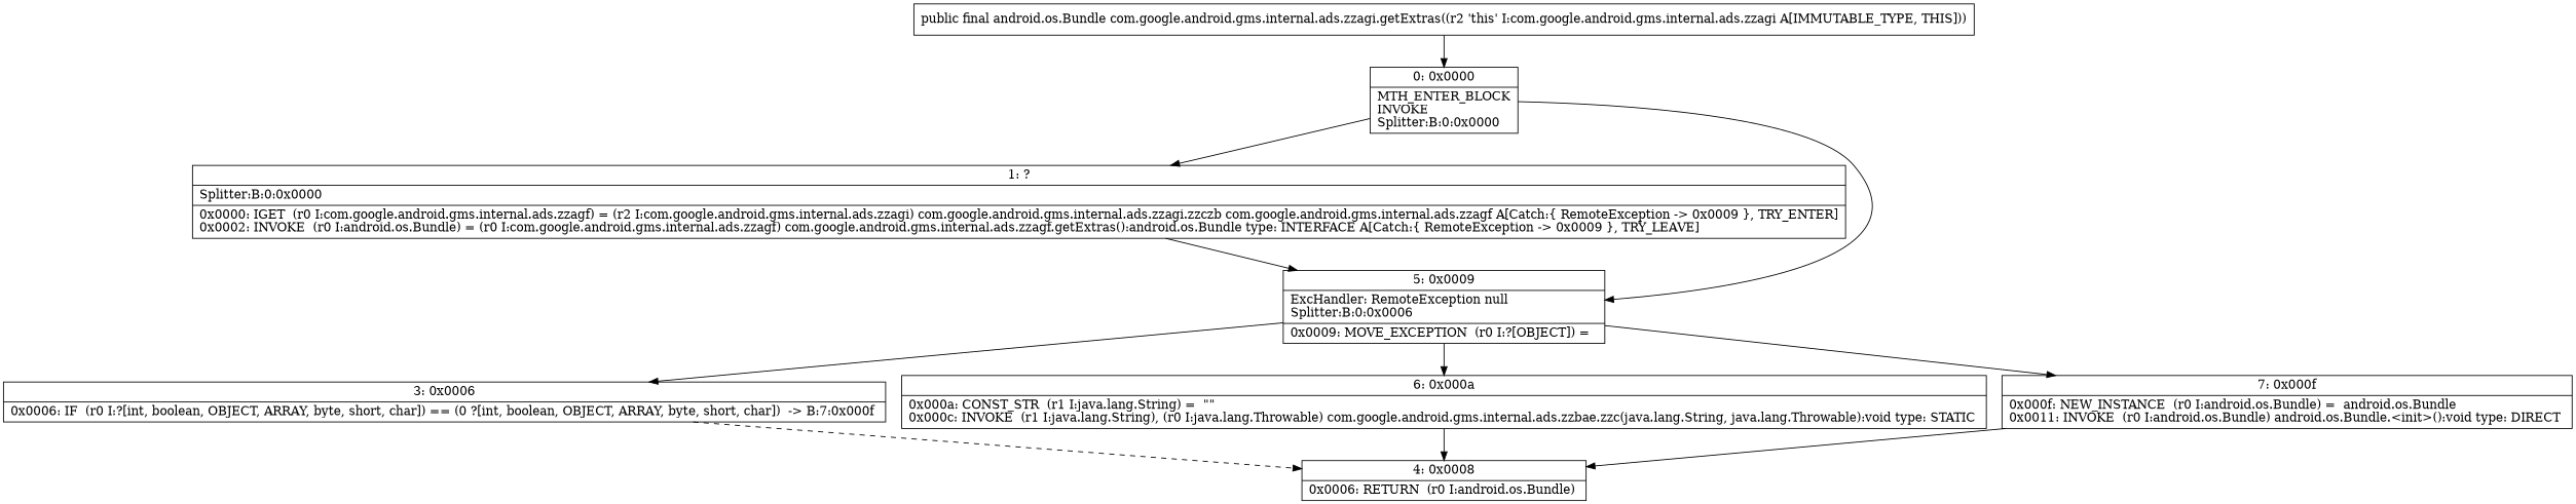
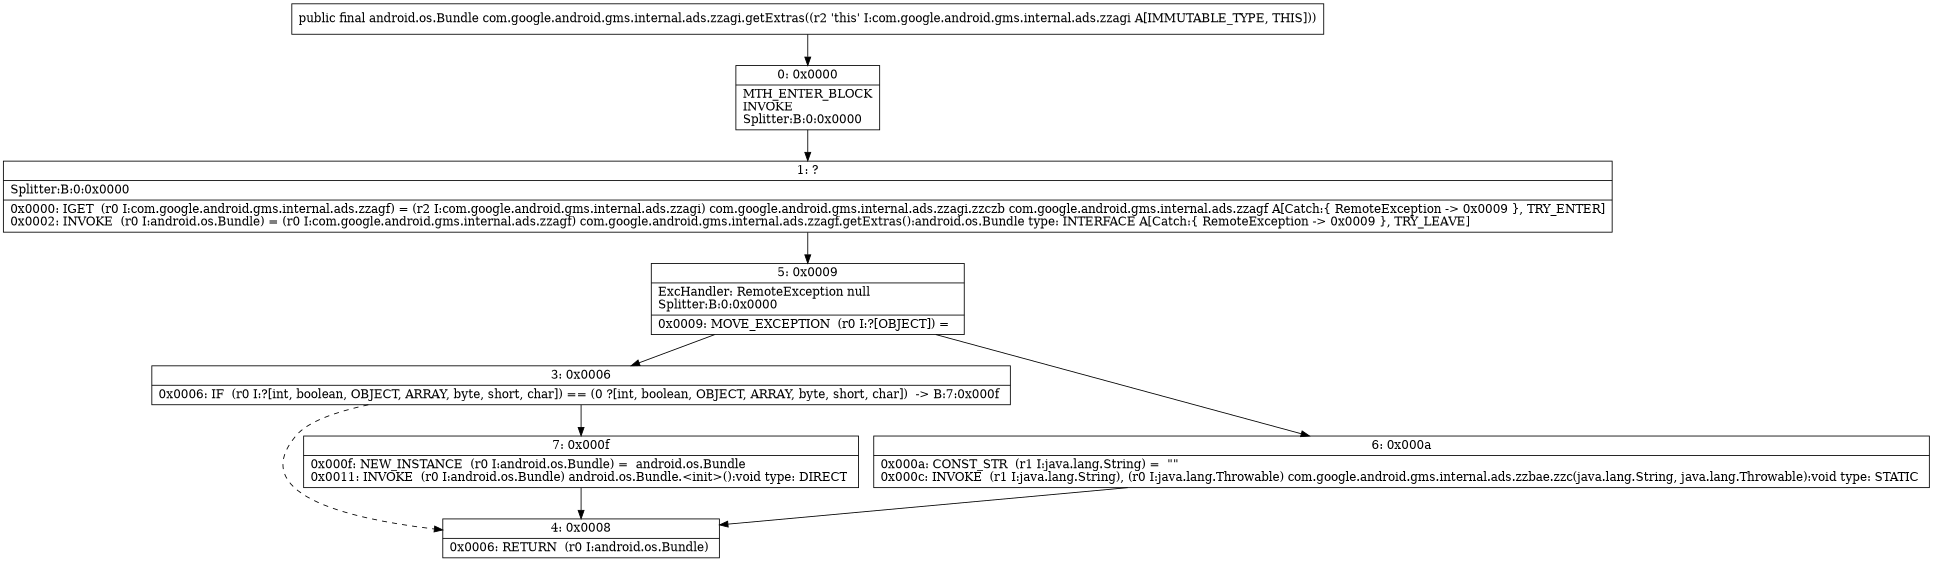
  digraph {
    node [shape=record]
    n1 [label="{0\:\ 0x0000|MTH_ENTER_BLOCK\lINVOKE\lSplitter:B:0:0x0000\l}"]
    n2 [label="{1\:\ ?|Splitter:B:0:0x0000\l|0x0000: IGET  (r0 I:com.google.android.gms.internal.ads.zzagf) = (r2 I:com.google.android.gms.internal.ads.zzagi) com.google.android.gms.internal.ads.zzagi.zzczb com.google.android.gms.internal.ads.zzagf A[Catch:\{ RemoteException \-\> 0x0009 \}, TRY_ENTER]\l0x0002: INVOKE  (r0 I:android.os.Bundle) = (r0 I:com.google.android.gms.internal.ads.zzagf) com.google.android.gms.internal.ads.zzagf.getExtras():android.os.Bundle type: INTERFACE A[Catch:\{ RemoteException \-\> 0x0009 \}, TRY_LEAVE]\l}"]
-   n3 [label="{5\:\ 0x0009|ExcHandler: RemoteException null\lSplitter:B:0:0x0006\l|0x0009: MOVE_EXCEPTION  (r0 I:?[OBJECT]) =  \l}"]
+   n3 [label="{5\:\ 0x0009|ExcHandler: RemoteException null\lSplitter:B:0:0x0000\l|0x0009: MOVE_EXCEPTION  (r0 I:?[OBJECT]) =  \l}"]
    n4 [label="{3\:\ 0x0006|0x0006: IF  (r0 I:?[int, boolean, OBJECT, ARRAY, byte, short, char]) == (0 ?[int, boolean, OBJECT, ARRAY, byte, short, char])  \-\> B:7:0x000f \l}"]
    n5 [label="{6\:\ 0x000a|0x000a: CONST_STR  (r1 I:java.lang.String) =  \"\" \l0x000c: INVOKE  (r1 I:java.lang.String), (r0 I:java.lang.Throwable) com.google.android.gms.internal.ads.zzbae.zzc(java.lang.String, java.lang.Throwable):void type: STATIC \l}"]
    n6 [label="{4\:\ 0x0008|0x0006: RETURN  (r0 I:android.os.Bundle) \l}"]
    n7 [label="{7\:\ 0x000f|0x000f: NEW_INSTANCE  (r0 I:android.os.Bundle) =  android.os.Bundle \l0x0011: INVOKE  (r0 I:android.os.Bundle) android.os.Bundle.\<init\>():void type: DIRECT \l}"]
    n8 [label="{public final android.os.Bundle com.google.android.gms.internal.ads.zzagi.getExtras((r2 'this' I:com.google.android.gms.internal.ads.zzagi A[IMMUTABLE_TYPE, THIS])) }"]
    n1 -> n2
-   n1 -> n3
    n2 -> n3
    n3 -> n4
    n3 -> n5
    n4 -> n6 [style=dashed]
-   n3 -> n7
+   n4 -> n7
    n5 -> n6
    n7 -> n6
    n8 -> n1
  }
